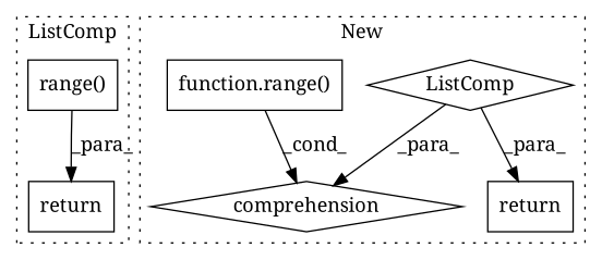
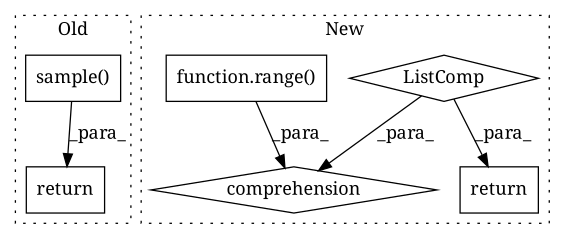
  digraph {
    fontname="Noto Serif"
    node [a=75 fontname="Noto Serif" l=7 shape=box]
    edge [fontname="Noto Serif"]
-   n1 [l=17 label="range()" s=2666]
+   n1 [l=17 label="sample()" s=2666]
    n2 [a=93 label=return s=2862]
    n3 [a=106 l=72 label=ListComp s=2658 shape=diamond]
    n4 [a=45 l=3 label=comprehension s=2707 shape=diamond]
    n5 [a=93 label=return s=2742]
    n6 [l="6,1" label="function.range()" s="2716,2728"]
    subgraph cluster_1 {
-     label=ListComp
+     label=Old
      style=dotted
      n1
      n2
    }
    subgraph cluster_2 {
      label=New
      style=dotted
      n3
      n4
      n5
      n6
    }
    n1 -> n2 [label=_para_]
    n3 -> n4 [label=_para_]
    n3 -> n5 [label=_para_]
-   n6 -> n4 [label=_cond_]
+   n6 -> n4 [label=_para_]
  }
